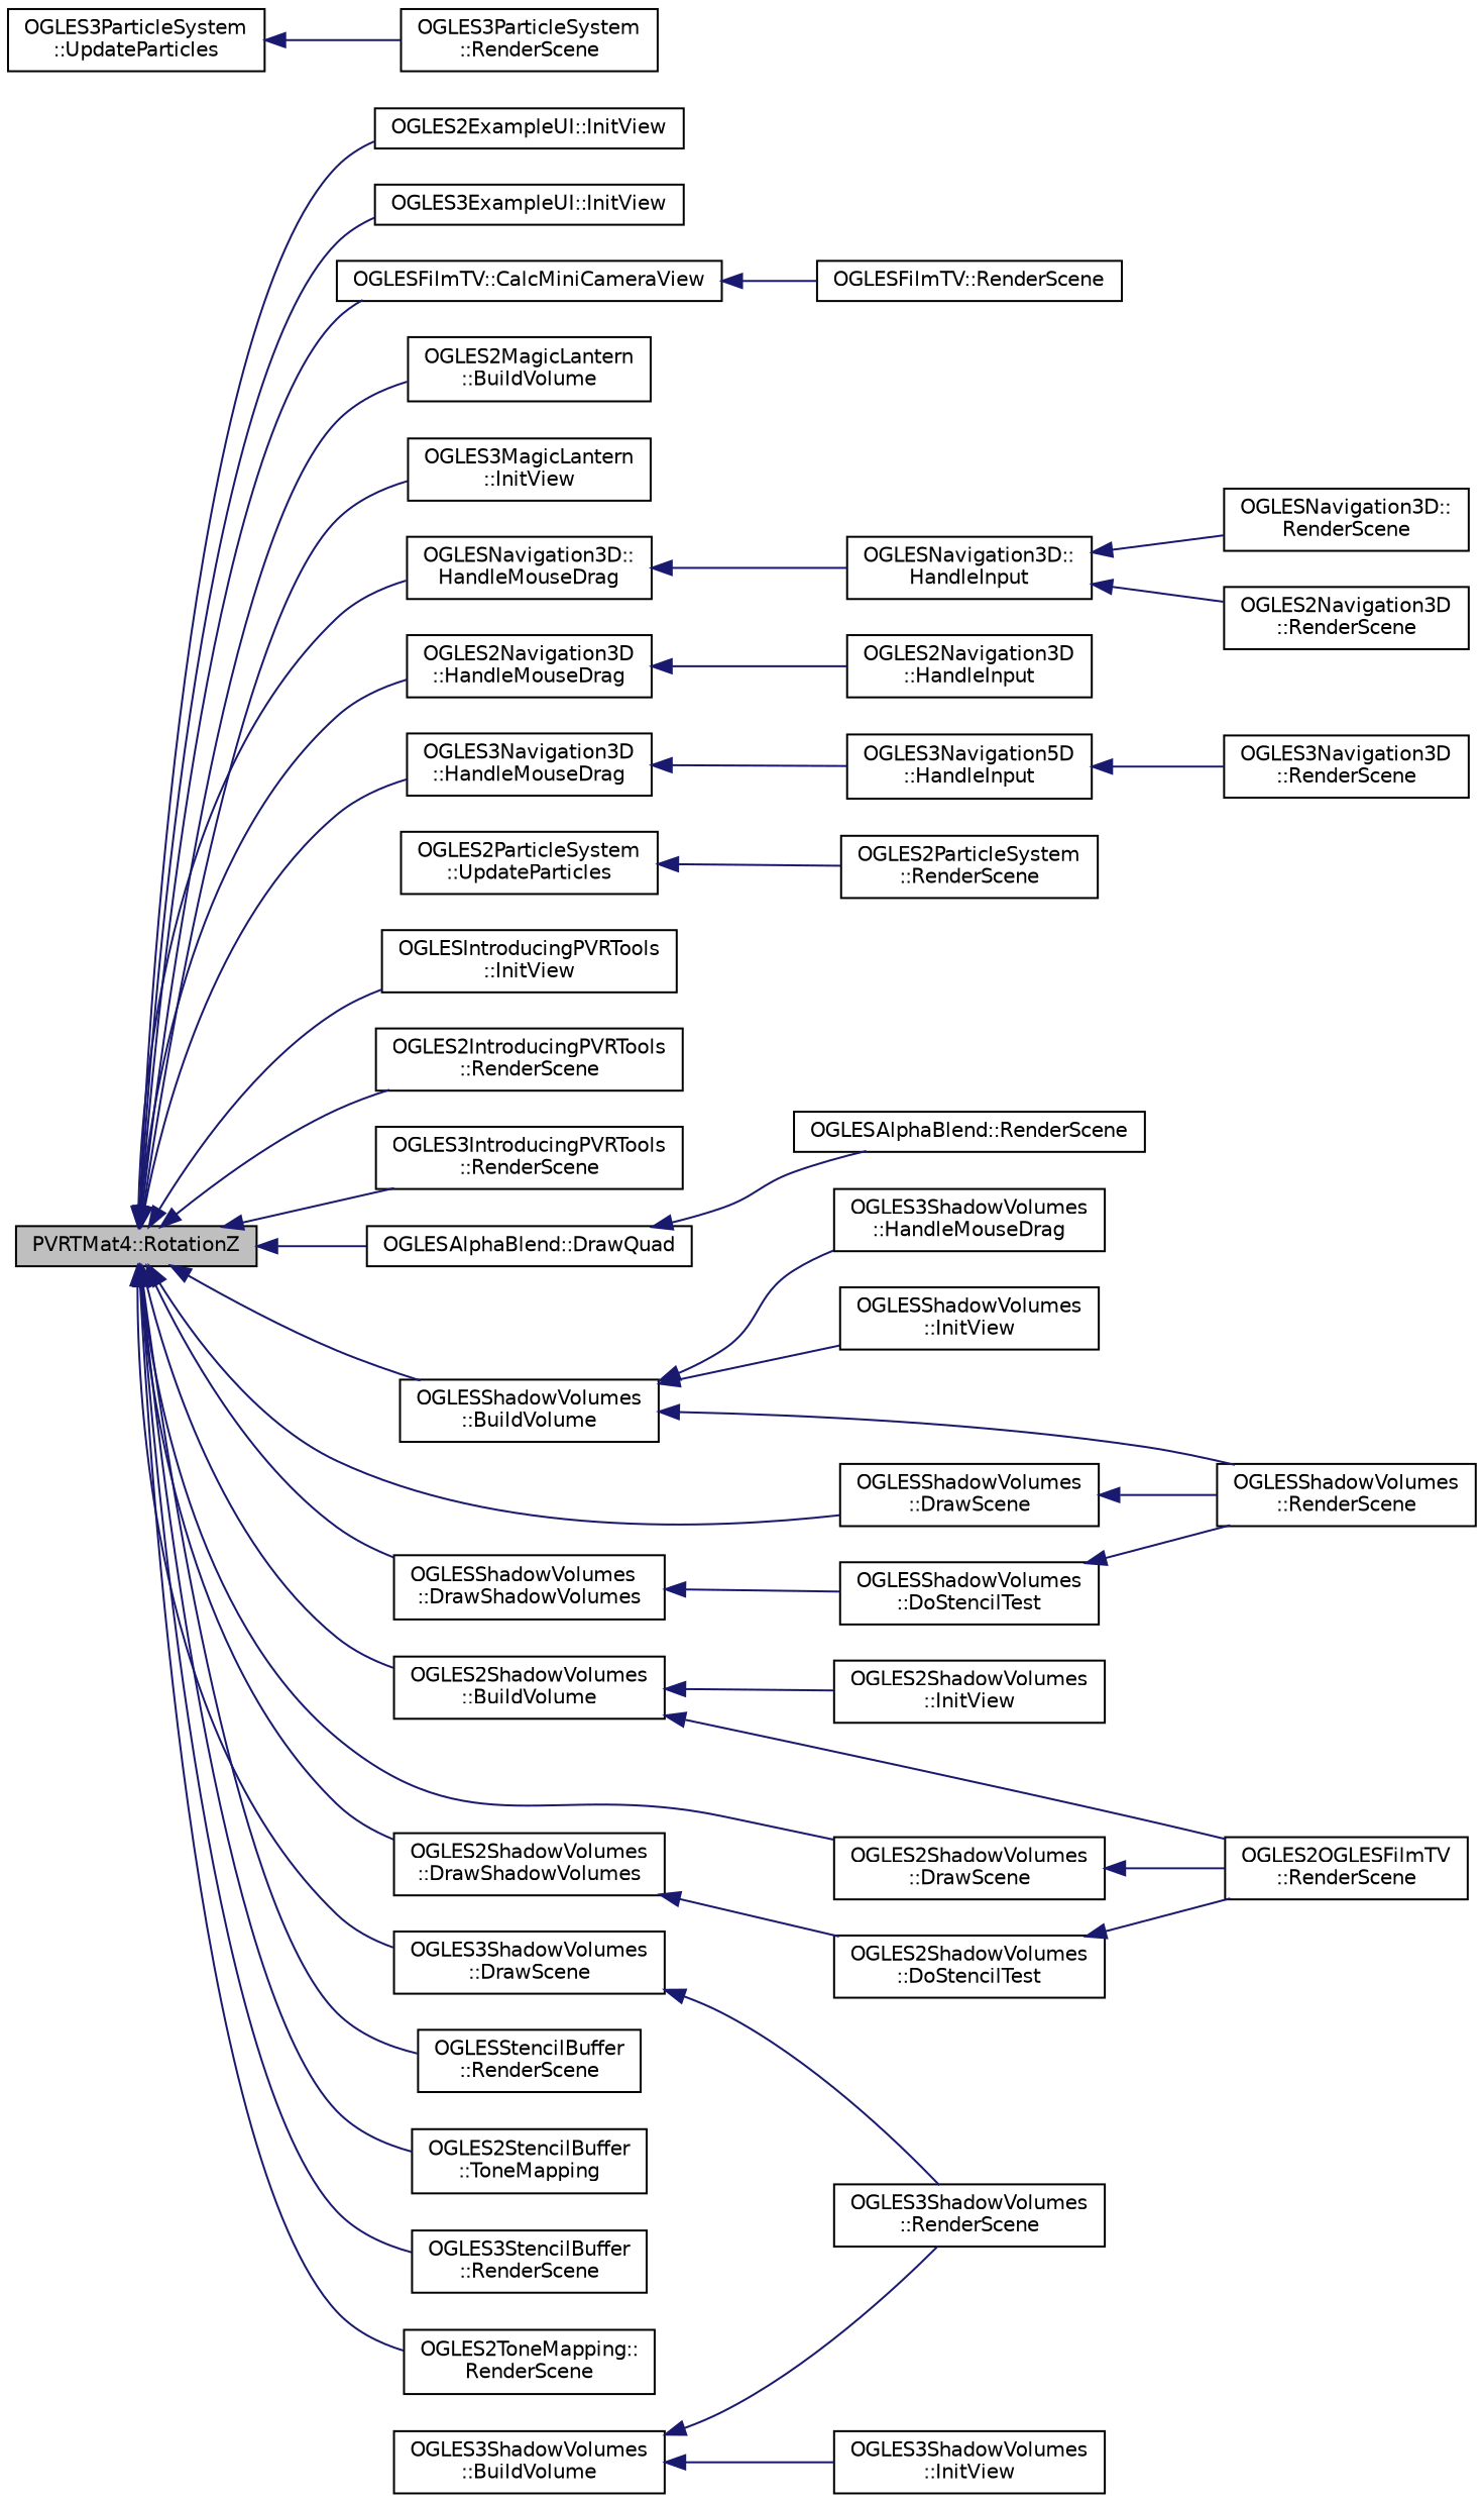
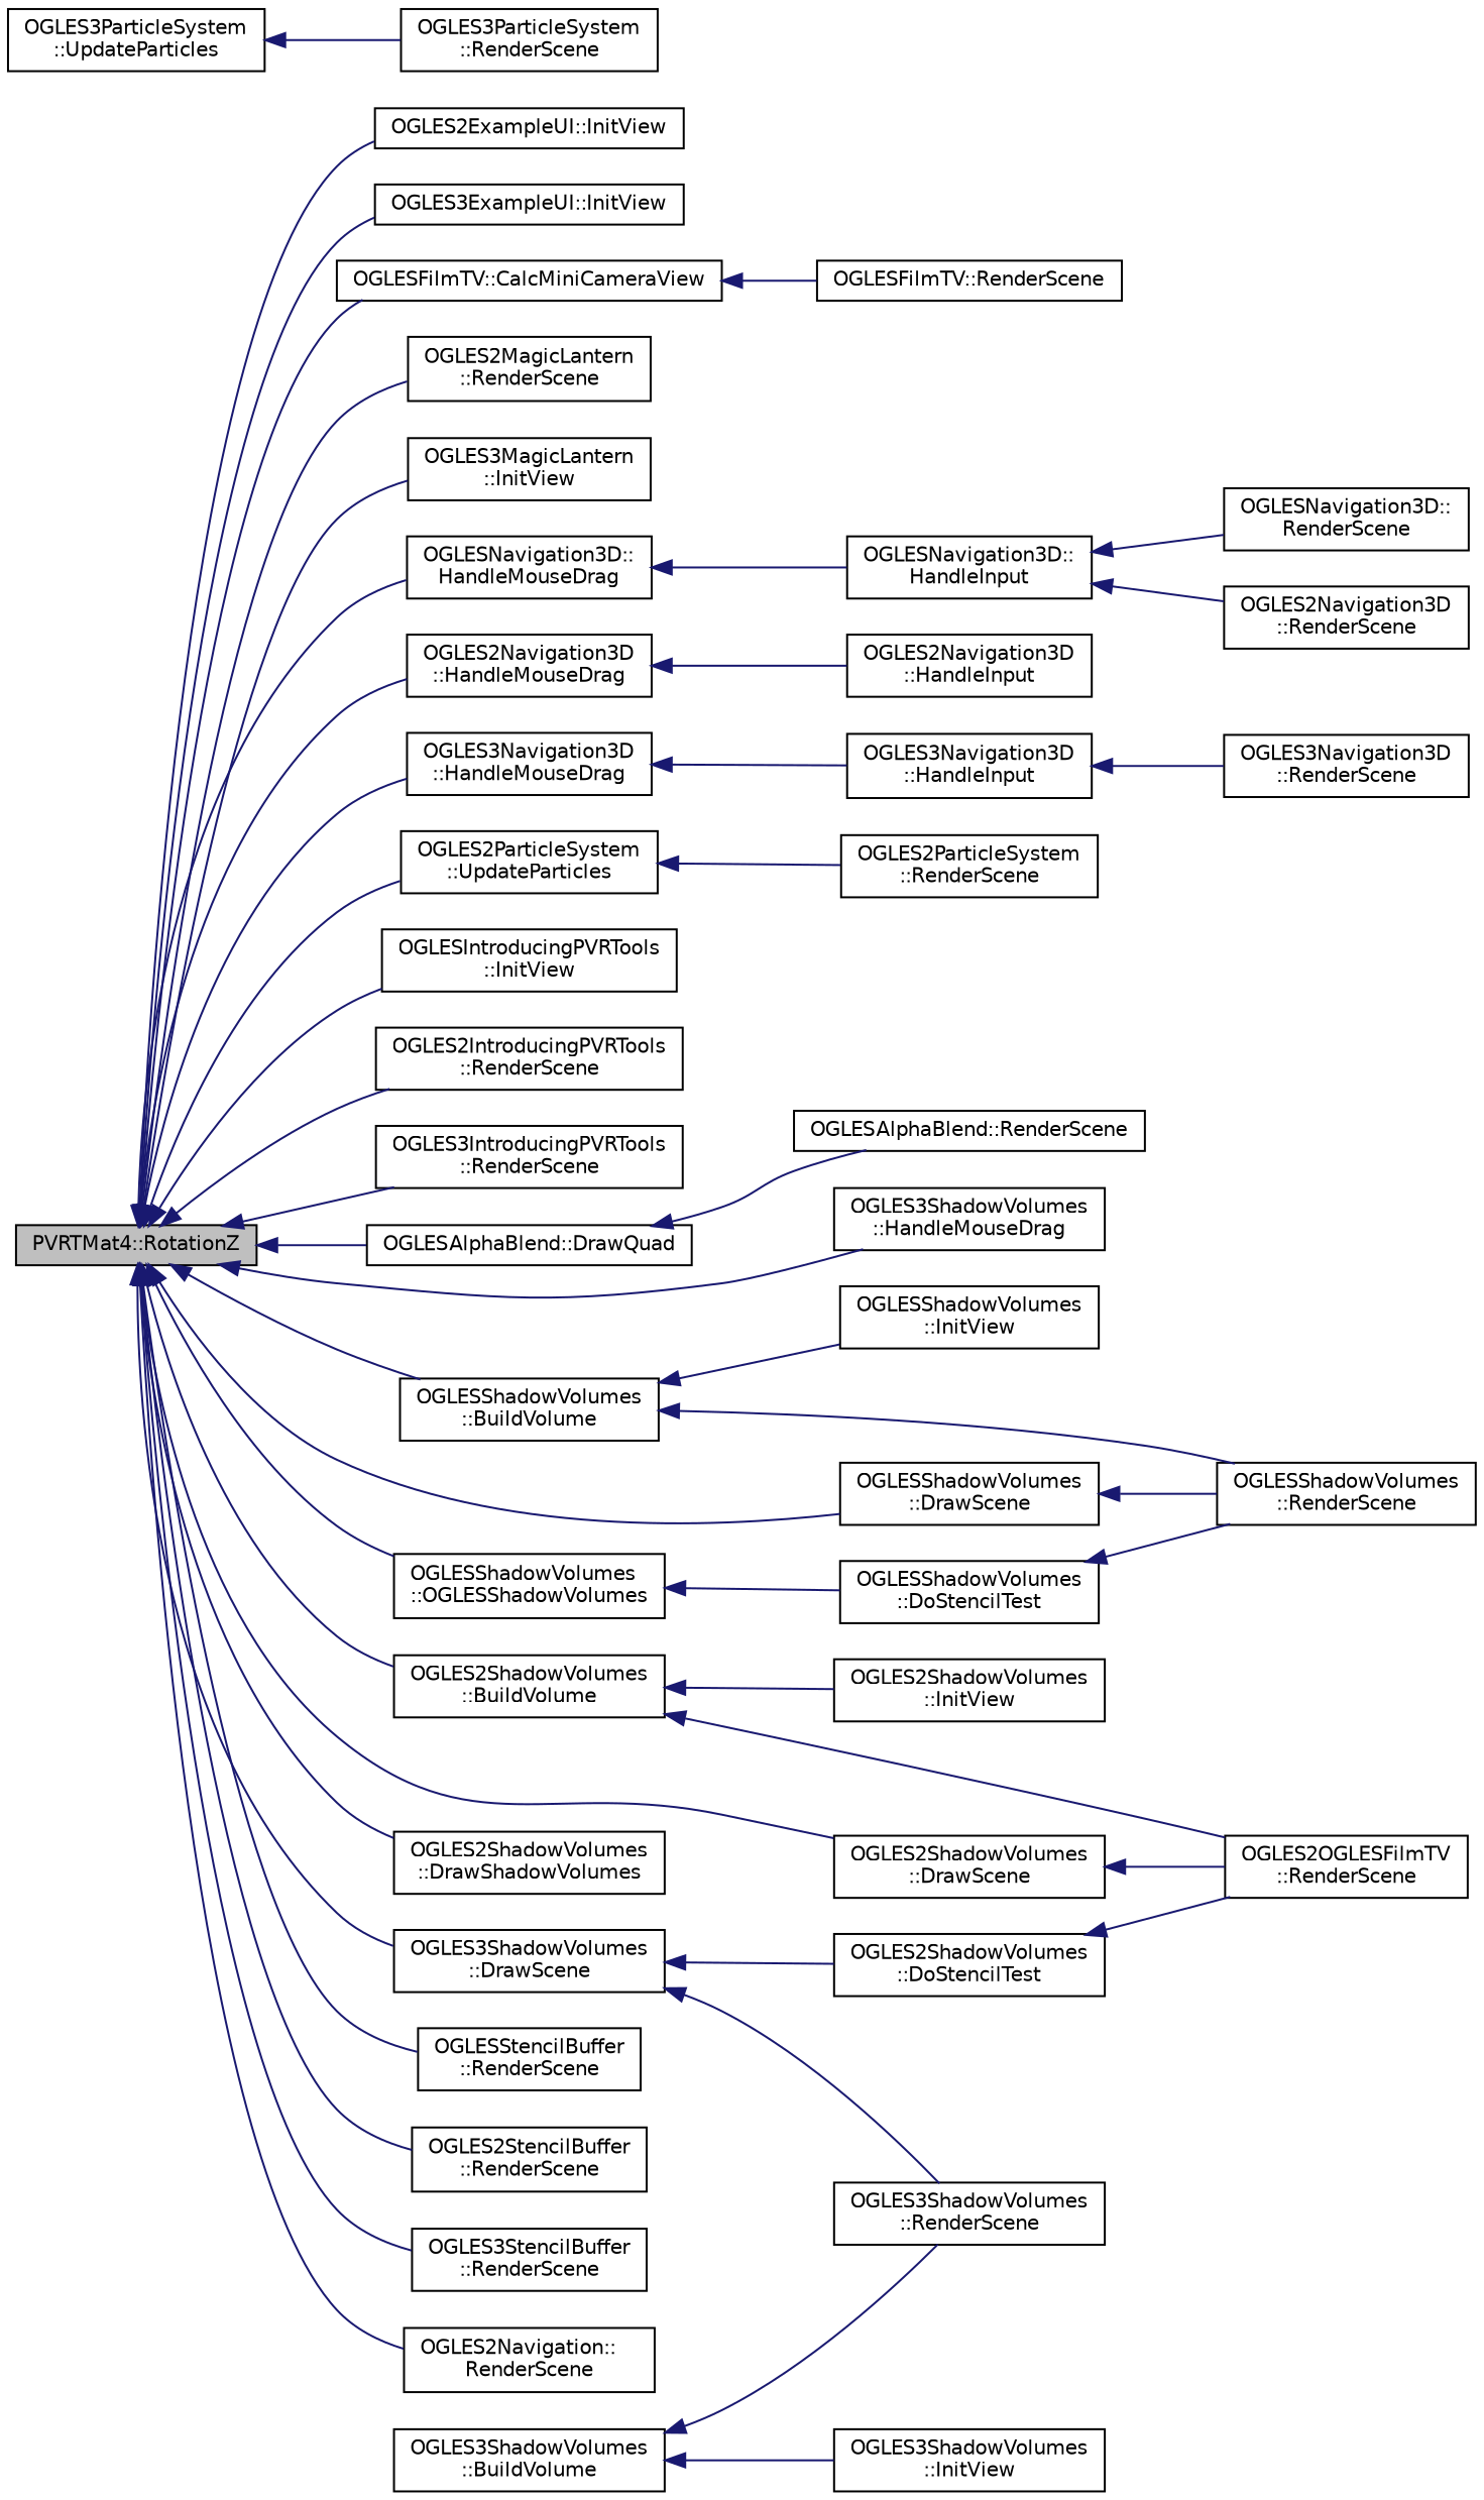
  digraph {
    rankdir=LR
    node [color=black fillcolor=white fontname=Helvetica fontsize=10 shape=record style=filled]
    edge [color=midnightblue dir=back fontname=Helvetica fontsize=10 labelfontname=Helvetica labelfontsize=10 style=solid]
    n1 [fillcolor=grey75 fontcolor=black height=0.2 label="PVRTMat4::RotationZ" width=0.4]
    n2 [height=0.2 label="OGLES2ExampleUI::InitView" width=0.4]
    n3 [height=0.2 label="OGLES3ExampleUI::InitView" width=0.4]
    n4 [height=0.2 label="OGLESFilmTV::CalcMiniCameraView" width=0.4]
-   n5 [height=0.2 label="OGLES2MagicLantern\l::BuildVolume" width=0.4]
+   n5 [height=0.2 label="OGLES2MagicLantern\l::RenderScene" width=0.4]
    n6 [height=0.2 label="OGLES3MagicLantern\l::InitView" width=0.4]
    n7 [height=0.2 label="OGLESNavigation3D::\lHandleMouseDrag" width=0.4]
    n8 [height=0.2 label="OGLES2Navigation3D\l::HandleMouseDrag" width=0.4]
    n9 [height=0.2 label="OGLES3Navigation3D\l::HandleMouseDrag" width=0.4]
    n10 [height=0.2 label="OGLES2ParticleSystem\l::UpdateParticles" width=0.4]
    n11 [height=0.2 label="OGLESIntroducingPVRTools\l::InitView" width=0.4]
    n12 [height=0.2 label="OGLES2IntroducingPVRTools\l::RenderScene" width=0.4]
    n13 [height=0.2 label="OGLES3IntroducingPVRTools\l::RenderScene" width=0.4]
    n14 [height=0.2 label="OGLESAlphaBlend::DrawQuad" width=0.4]
    n15 [height=0.2 label="OGLESShadowVolumes\l::BuildVolume" width=0.4]
    n16 [height=0.2 label="OGLESShadowVolumes\l::DrawScene" width=0.4]
-   n17 [height=0.2 label="OGLESShadowVolumes\l::DrawShadowVolumes" width=0.4]
+   n17 [height=0.2 label="OGLESShadowVolumes\l::OGLESShadowVolumes" width=0.4]
    n18 [height=0.2 label="OGLES2ShadowVolumes\l::BuildVolume" width=0.4]
    n19 [height=0.2 label="OGLES2ShadowVolumes\l::DrawScene" width=0.4]
    n20 [height=0.2 label="OGLES2ShadowVolumes\l::DrawShadowVolumes" width=0.4]
    n21 [height=0.2 label="OGLES3ShadowVolumes\l::DrawScene" width=0.4]
    n22 [height=0.2 label="OGLES3ShadowVolumes\l::HandleMouseDrag" width=0.4]
    n23 [height=0.2 label="OGLESStencilBuffer\l::RenderScene" width=0.4]
-   n24 [height=0.2 label="OGLES2StencilBuffer\l::ToneMapping" width=0.4]
+   n24 [height=0.2 label="OGLES2StencilBuffer\l::RenderScene" width=0.4]
    n25 [height=0.2 label="OGLES3StencilBuffer\l::RenderScene" width=0.4]
-   n26 [height=0.2 label="OGLES2ToneMapping::\lRenderScene" width=0.4]
+   n26 [height=0.2 label="OGLES2Navigation::\lRenderScene" width=0.4]
    n27 [height=0.2 label="OGLESFilmTV::RenderScene" width=0.4]
    n28 [height=0.2 label="OGLESNavigation3D::\lHandleInput" width=0.4]
    n29 [height=0.2 label="OGLES2Navigation3D\l::HandleInput" width=0.4]
-   n30 [height=0.2 label="OGLES3Navigation5D\l::HandleInput" width=0.4]
+   n30 [height=0.2 label="OGLES3Navigation3D\l::HandleInput" width=0.4]
    n31 [height=0.2 label="OGLES2ParticleSystem\l::RenderScene" width=0.4]
    n32 [height=0.2 label="OGLES3ParticleSystem\l::UpdateParticles" width=0.4]
    n33 [height=0.2 label="OGLES3ParticleSystem\l::RenderScene" width=0.4]
    n34 [height=0.2 label="OGLESAlphaBlend::RenderScene" width=0.4]
    n35 [height=0.2 label="OGLESShadowVolumes\l::InitView" width=0.4]
    n36 [height=0.2 label="OGLESShadowVolumes\l::RenderScene" width=0.4]
    n37 [height=0.2 label="OGLESShadowVolumes\l::DoStencilTest" width=0.4]
    n38 [height=0.2 label="OGLES2ShadowVolumes\l::InitView" width=0.4]
    n39 [height=0.2 label="OGLES2OGLESFilmTV\l::RenderScene" width=0.4]
    n40 [height=0.2 label="OGLES2ShadowVolumes\l::DoStencilTest" width=0.4]
    n41 [height=0.2 label="OGLES3ShadowVolumes\l::BuildVolume" width=0.4]
    n42 [height=0.2 label="OGLES3ShadowVolumes\l::InitView" width=0.4]
    n43 [height=0.2 label="OGLES3ShadowVolumes\l::RenderScene" width=0.4]
    n44 [height=0.2 label="OGLESNavigation3D::\lRenderScene" width=0.4]
    n45 [height=0.2 label="OGLES2Navigation3D\l::RenderScene" width=0.4]
    n46 [height=0.2 label="OGLES3Navigation3D\l::RenderScene" width=0.4]
    n1 -> n2
    n1 -> n3
    n1 -> n4
    n1 -> n5
    n1 -> n6
    n1 -> n7
    n1 -> n8
    n1 -> n9
+   n1 -> n10
    n1 -> n11
    n1 -> n12
    n1 -> n13
    n1 -> n14
    n1 -> n15
    n1 -> n16
    n1 -> n17
    n1 -> n18
    n1 -> n19
    n1 -> n20
    n1 -> n21
-   n15 -> n22
+   n1 -> n22
    n1 -> n23
    n1 -> n24
    n1 -> n25
    n1 -> n26
    n4 -> n27
    n7 -> n28
    n8 -> n29
    n9 -> n30
    n10 -> n31
    n14 -> n34
    n15 -> n35
    n15 -> n36
    n16 -> n36
    n17 -> n37
    n18 -> n38
    n18 -> n39
    n19 -> n39
-   n20 -> n40
+   n21 -> n40
    n21 -> n43
    n28 -> n44
    n28 -> n45
    n30 -> n46
    n32 -> n33
    n37 -> n36
    n40 -> n39
    n41 -> n42
    n41 -> n43
  }
